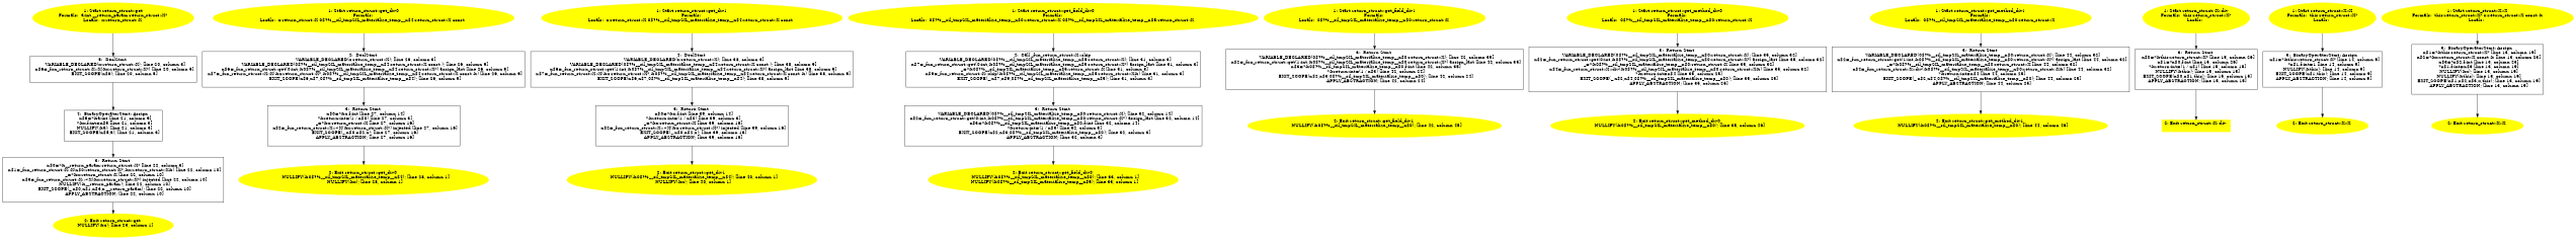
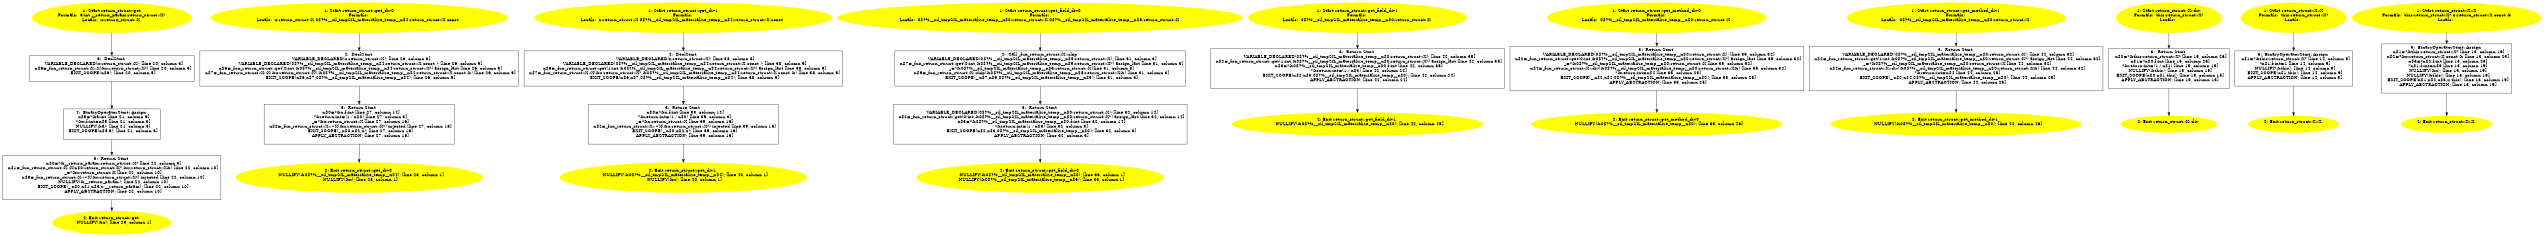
  digraph {
    node [color=yellow style=filled]
    n1 [label="1: Start return_struct::get\nFormals:  a:int __return_param:return_struct::X*\nLocals:  x:return_struct::X \n  "]
    n2 [label="5:  DeclStmt \n   VARIABLE_DECLARED(x:return_struct::X); [line 20, column 3]\n  n$6=_fun_return_struct::X::X(&x:return_struct::X*) [line 20, column 5]\n  EXIT_SCOPE(n$6); [line 20, column 5]\n " shape=box color="" style=""]
    n3 [label="4:  BinaryOperatorStmt: Assign \n   n$5=*&a:int [line 21, column 9]\n  *&x.f:int=n$5 [line 21, column 3]\n  NULLIFY(&a); [line 21, column 3]\n  EXIT_SCOPE(n$5,a); [line 21, column 3]\n " shape=box color="" style=""]
    n4 [label="2: Exit return_struct::get \n   NULLIFY(&x); [line 23, column 1]\n "]
    n5 [label="3:  Return Stmt \n   n$0=*&__return_param:return_struct::X* [line 22, column 3]\n  n$1=_fun_return_struct::X::X(n$0:return_struct::X*,&x:return_struct::X&) [line 22, column 10]\n  _=*&x:return_struct::X [line 22, column 10]\n  n$3=_fun_return_struct::X::~X(&x:return_struct::X*) injected [line 22, column 10]\n  NULLIFY(&__return_param); [line 22, column 10]\n  EXIT_SCOPE(_,n$0,n$1,n$3,x,__return_param); [line 22, column 10]\n  APPLY_ABSTRACTION; [line 22, column 10]\n " shape=box color="" style=""]
    n6 [label="1: Start return_struct::get_div0\nFormals: \nLocals:  x:return_struct::X 0$?%__sil_tmpSIL_materialize_temp__n$4:return_struct::X const  \n  "]
    n7 [label="4:  DeclStmt \n   VARIABLE_DECLARED(x:return_struct::X); [line 26, column 3]\n  VARIABLE_DECLARED(0$?%__sil_tmpSIL_materialize_temp__n$4:return_struct::X const ); [line 26, column 9]\n  n$6=_fun_return_struct::get(0:int,&0$?%__sil_tmpSIL_materialize_temp__n$4:return_struct::X*) assign_last [line 26, column 9]\n  n$7=_fun_return_struct::X::X(&x:return_struct::X*,&0$?%__sil_tmpSIL_materialize_temp__n$4:return_struct::X const &) [line 26, column 9]\n  EXIT_SCOPE(n$6,n$7,0$?%__sil_tmpSIL_materialize_temp__n$4); [line 26, column 9]\n " shape=box color="" style=""]
    n8 [label="3:  Return Stmt \n   n$0=*&x.f:int [line 27, column 14]\n  *&return:int=(1 / n$0) [line 27, column 3]\n  _=*&x:return_struct::X [line 27, column 16]\n  n$2=_fun_return_struct::X::~X(&x:return_struct::X*) injected [line 27, column 16]\n  EXIT_SCOPE(_,n$0,n$2,x); [line 27, column 16]\n  APPLY_ABSTRACTION; [line 27, column 16]\n " shape=box color="" style=""]
    n9 [label="2: Exit return_struct::get_div0 \n   NULLIFY(&0$?%__sil_tmpSIL_materialize_temp__n$4); [line 28, column 1]\n  NULLIFY(&x); [line 28, column 1]\n "]
    n10 [label="1: Start return_struct::get_div1\nFormals: \nLocals:  x:return_struct::X 0$?%__sil_tmpSIL_materialize_temp__n$4:return_struct::X const  \n  "]
    n11 [label="4:  DeclStmt \n   VARIABLE_DECLARED(x:return_struct::X); [line 38, column 3]\n  VARIABLE_DECLARED(0$?%__sil_tmpSIL_materialize_temp__n$4:return_struct::X const ); [line 38, column 9]\n  n$6=_fun_return_struct::get(1:int,&0$?%__sil_tmpSIL_materialize_temp__n$4:return_struct::X*) assign_last [line 38, column 9]\n  n$7=_fun_return_struct::X::X(&x:return_struct::X*,&0$?%__sil_tmpSIL_materialize_temp__n$4:return_struct::X const &) [line 38, column 9]\n  EXIT_SCOPE(n$6,n$7,0$?%__sil_tmpSIL_materialize_temp__n$4); [line 38, column 9]\n " shape=box color="" style=""]
    n12 [label="3:  Return Stmt \n   n$0=*&x.f:int [line 39, column 14]\n  *&return:int=(1 / n$0) [line 39, column 3]\n  _=*&x:return_struct::X [line 39, column 16]\n  n$2=_fun_return_struct::X::~X(&x:return_struct::X*) injected [line 39, column 16]\n  EXIT_SCOPE(_,n$0,n$2,x); [line 39, column 16]\n  APPLY_ABSTRACTION; [line 39, column 16]\n " shape=box color="" style=""]
    n13 [label="2: Exit return_struct::get_div1 \n   NULLIFY(&0$?%__sil_tmpSIL_materialize_temp__n$4); [line 40, column 1]\n  NULLIFY(&x); [line 40, column 1]\n "]
    n14 [label="1: Start return_struct::get_field_div0\nFormals: \nLocals:  0$?%__sil_tmpSIL_materialize_temp__n$0:return_struct::X 0$?%__sil_tmpSIL_materialize_temp__n$5:return_struct::X \n  "]
    n15 [label="4:  Call _fun_return_struct::X::skip \n   VARIABLE_DECLARED(0$?%__sil_tmpSIL_materialize_temp__n$5:return_struct::X); [line 31, column 3]\n  n$7=_fun_return_struct::get(0:int,&0$?%__sil_tmpSIL_materialize_temp__n$5:return_struct::X*) assign_last [line 31, column 3]\n  _=*&0$?%__sil_tmpSIL_materialize_temp__n$5:return_struct::X [line 31, column 3]\n  n$9=_fun_return_struct::X::skip(&0$?%__sil_tmpSIL_materialize_temp__n$5:return_struct::X&) [line 31, column 3]\n  EXIT_SCOPE(_,n$7,n$9,0$?%__sil_tmpSIL_materialize_temp__n$5); [line 31, column 3]\n " shape=box color="" style=""]
    n16 [label="3:  Return Stmt \n   VARIABLE_DECLARED(0$?%__sil_tmpSIL_materialize_temp__n$0:return_struct::X); [line 32, column 14]\n  n$2=_fun_return_struct::get(0:int,&0$?%__sil_tmpSIL_materialize_temp__n$0:return_struct::X*) assign_last [line 32, column 14]\n  n$3=*&0$?%__sil_tmpSIL_materialize_temp__n$0.f:int [line 32, column 14]\n  *&return:int=(1 / n$3) [line 32, column 3]\n  EXIT_SCOPE(n$2,n$3,0$?%__sil_tmpSIL_materialize_temp__n$0); [line 32, column 3]\n  APPLY_ABSTRACTION; [line 32, column 3]\n " shape=box color="" style=""]
    n17 [label="2: Exit return_struct::get_field_div0 \n   NULLIFY(&0$?%__sil_tmpSIL_materialize_temp__n$0); [line 33, column 1]\n  NULLIFY(&0$?%__sil_tmpSIL_materialize_temp__n$5); [line 33, column 1]\n "]
    n18 [label="1: Start return_struct::get_field_div1\nFormals: \nLocals:  0$?%__sil_tmpSIL_materialize_temp__n$0:return_struct::X \n  "]
    n19 [label="3:  Return Stmt \n   VARIABLE_DECLARED(0$?%__sil_tmpSIL_materialize_temp__n$0:return_struct::X); [line 42, column 35]\n  n$2=_fun_return_struct::get(1:int,&0$?%__sil_tmpSIL_materialize_temp__n$0:return_struct::X*) assign_last [line 42, column 35]\n  n$3=*&0$?%__sil_tmpSIL_materialize_temp__n$0.f:int [line 42, column 35]\n  *&return:int=(1 / n$3) [line 42, column 24]\n  EXIT_SCOPE(n$2,n$3,0$?%__sil_tmpSIL_materialize_temp__n$0); [line 42, column 24]\n  APPLY_ABSTRACTION; [line 42, column 24]\n " shape=box color="" style=""]
    n20 [label="2: Exit return_struct::get_field_div1 \n   NULLIFY(&0$?%__sil_tmpSIL_materialize_temp__n$0); [line 42, column 45]\n "]
    n21 [label="1: Start return_struct::get_method_div0\nFormals: \nLocals:  0$?%__sil_tmpSIL_materialize_temp__n$0:return_struct::X \n  "]
    n22 [label="3:  Return Stmt \n   VARIABLE_DECLARED(0$?%__sil_tmpSIL_materialize_temp__n$0:return_struct::X); [line 35, column 32]\n  n$2=_fun_return_struct::get(0:int,&0$?%__sil_tmpSIL_materialize_temp__n$0:return_struct::X*) assign_last [line 35, column 32]\n  _=*&0$?%__sil_tmpSIL_materialize_temp__n$0:return_struct::X [line 35, column 32]\n  n$4=_fun_return_struct::X::div(&0$?%__sil_tmpSIL_materialize_temp__n$0:return_struct::X&) [line 35, column 32]\n  *&return:int=n$4 [line 35, column 25]\n  EXIT_SCOPE(_,n$2,n$4,0$?%__sil_tmpSIL_materialize_temp__n$0); [line 35, column 25]\n  APPLY_ABSTRACTION; [line 35, column 25]\n " shape=box color="" style=""]
    n23 [label="2: Exit return_struct::get_method_div0 \n   NULLIFY(&0$?%__sil_tmpSIL_materialize_temp__n$0); [line 35, column 46]\n "]
    n24 [label="1: Start return_struct::get_method_div1\nFormals: \nLocals:  0$?%__sil_tmpSIL_materialize_temp__n$0:return_struct::X \n  "]
    n25 [label="3:  Return Stmt \n   VARIABLE_DECLARED(0$?%__sil_tmpSIL_materialize_temp__n$0:return_struct::X); [line 44, column 32]\n  n$2=_fun_return_struct::get(1:int,&0$?%__sil_tmpSIL_materialize_temp__n$0:return_struct::X*) assign_last [line 44, column 32]\n  _=*&0$?%__sil_tmpSIL_materialize_temp__n$0:return_struct::X [line 44, column 32]\n  n$4=_fun_return_struct::X::div(&0$?%__sil_tmpSIL_materialize_temp__n$0:return_struct::X&) [line 44, column 32]\n  *&return:int=n$4 [line 44, column 25]\n  EXIT_SCOPE(_,n$2,n$4,0$?%__sil_tmpSIL_materialize_temp__n$0); [line 44, column 25]\n  APPLY_ABSTRACTION; [line 44, column 25]\n " shape=box color="" style=""]
    n26 [label="2: Exit return_struct::get_method_div1 \n   NULLIFY(&0$?%__sil_tmpSIL_materialize_temp__n$0); [line 44, column 46]\n "]
    n27 [label="1: Start return_struct::X::div\nFormals:  this:return_struct::X*\nLocals:  \n  "]
    n28 [label="3:  Return Stmt \n   n$0=*&this:return_struct::X* [line 15, column 26]\n  n$1=*n$0.f:int [line 15, column 26]\n  *&return:int=(1 / n$1) [line 15, column 15]\n  NULLIFY(&this); [line 15, column 15]\n  EXIT_SCOPE(n$0,n$1,this); [line 15, column 15]\n  APPLY_ABSTRACTION; [line 15, column 15]\n " shape=box color="" style=""]
-   n29 [label="2: Exit return_struct::X::div \n  " shape=box]
+   n29 [label="2: Exit return_struct::X::div \n  "]
    n30 [label="1: Start return_struct::X::X\nFormals:  this:return_struct::X*\nLocals:  \n  "]
    n31 [label="3:  BinaryOperatorStmt: Assign \n   n$1=*&this:return_struct::X* [line 14, column 9]\n  *n$1.f:int=1 [line 14, column 9]\n  NULLIFY(&this); [line 14, column 9]\n  EXIT_SCOPE(n$1,this); [line 14, column 9]\n  APPLY_ABSTRACTION; [line 14, column 9]\n " shape=box color="" style=""]
    n32 [label="2: Exit return_struct::X::X \n  "]
    n33 [label="1: Start return_struct::X::X\nFormals:  this:return_struct::X* x:return_struct::X const &\nLocals:  \n  "]
    n34 [label="3:  BinaryOperatorStmt: Assign \n   n$1=*&this:return_struct::X* [line 13, column 19]\n  n$2=*&x:return_struct::X const & [line 13, column 23]\n  n$3=*n$2.f:int [line 13, column 23]\n  *n$1.f:int=n$3 [line 13, column 19]\n  NULLIFY(&x); [line 13, column 19]\n  NULLIFY(&this); [line 13, column 19]\n  EXIT_SCOPE(n$1,n$2,n$3,x,this); [line 13, column 19]\n  APPLY_ABSTRACTION; [line 13, column 19]\n " shape=box color="" style=""]
    n35 [label="2: Exit return_struct::X::X \n  "]
    n1 -> n2
    n2 -> n3
    n3 -> n5
    n5 -> n4
    n6 -> n7
    n7 -> n8
    n8 -> n9
    n10 -> n11
    n11 -> n12
    n12 -> n13
    n14 -> n15
    n15 -> n16
    n16 -> n17
    n18 -> n19
    n19 -> n20
    n21 -> n22
    n22 -> n23
    n24 -> n25
    n25 -> n26
    n27 -> n28
    n28 -> n29
    n30 -> n31
    n31 -> n32
    n33 -> n34
    n34 -> n35
  }
